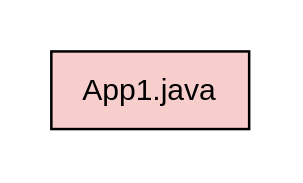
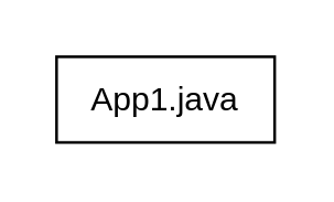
  <mxCell id="0" />
  <mxCell id="1" parent="0" />
- <mxCell id="2" value="App1.java" style="rounded=0;whiteSpace=wrap;html=1;fillColor=#f8cecc;" vertex="1" parent="1"><mxGeometry x="20" y="20" width="79" height="31" as="geometry" /></mxCell>
+ <mxCell id="2" value="App1.java" style="rounded=0;whiteSpace=wrap;html=1;" vertex="1" parent="1"><mxGeometry x="20" y="20" width="79" height="31" as="geometry" /></mxCell>
